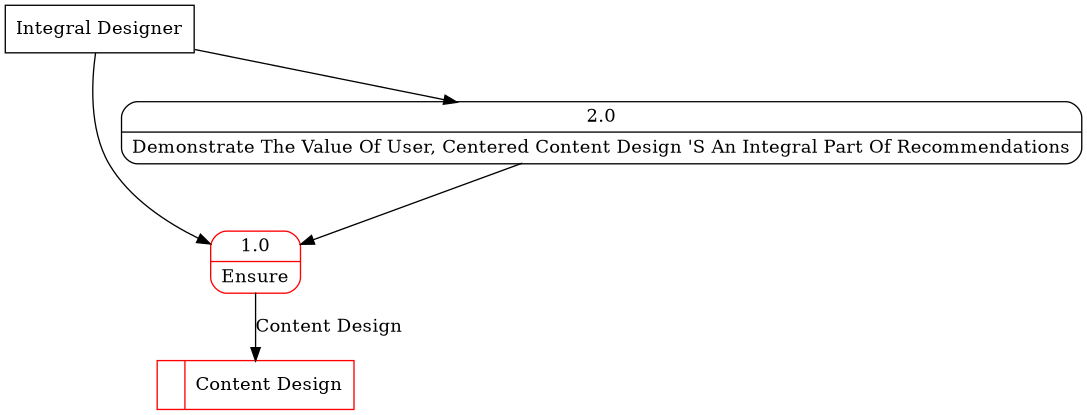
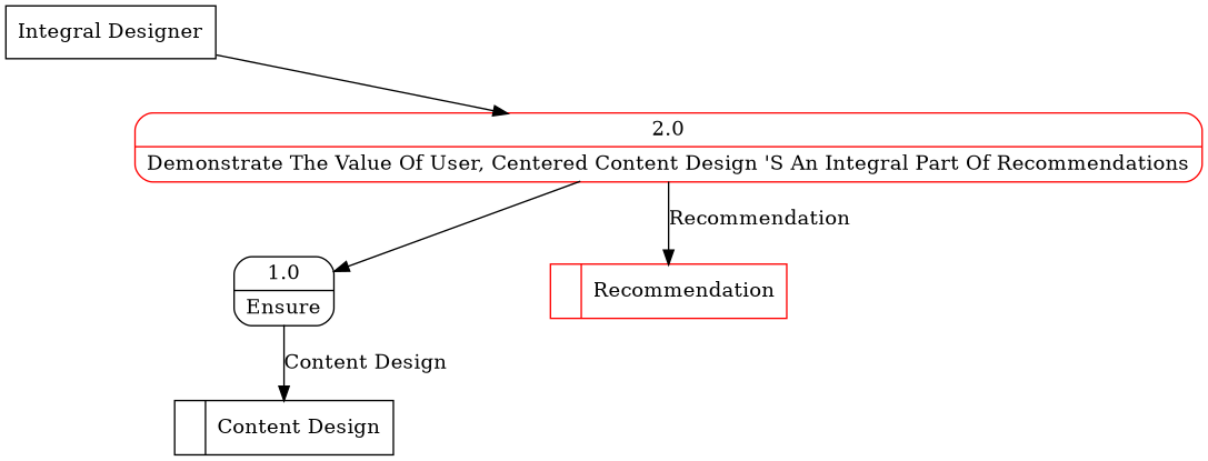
  digraph {
    node [shape=record]
-   n2 [color=red label="<f0>  |<f1> Content Design "]
+   n1 [color=red label="<f0>  |<f1> Recommendation "]
+   n2 [color=black label="<f0>  |<f1> Content Design "]
    n3 [label="Integral Designer" shape=box]
-   n4 [label="{<f0> 1.0|<f1> Ensure }" shape=Mrecord color=red]
-   n5 [label="{<f0> 2.0|<f1> Demonstrate The Value Of User, Centered Content Design 'S An Integral Part Of Recommendations }" shape=Mrecord]
-   n3 -> n4
+   n4 [label="{<f0> 1.0|<f1> Ensure }" shape=Mrecord]
+   n5 [label="{<f0> 2.0|<f1> Demonstrate The Value Of User, Centered Content Design 'S An Integral Part Of Recommendations }" shape=Mrecord color=red]
    n3 -> n5
    n4 -> n2 [label="Content Design"]
+   n5 -> n1 [label=Recommendation]
    n5 -> n4
  }
